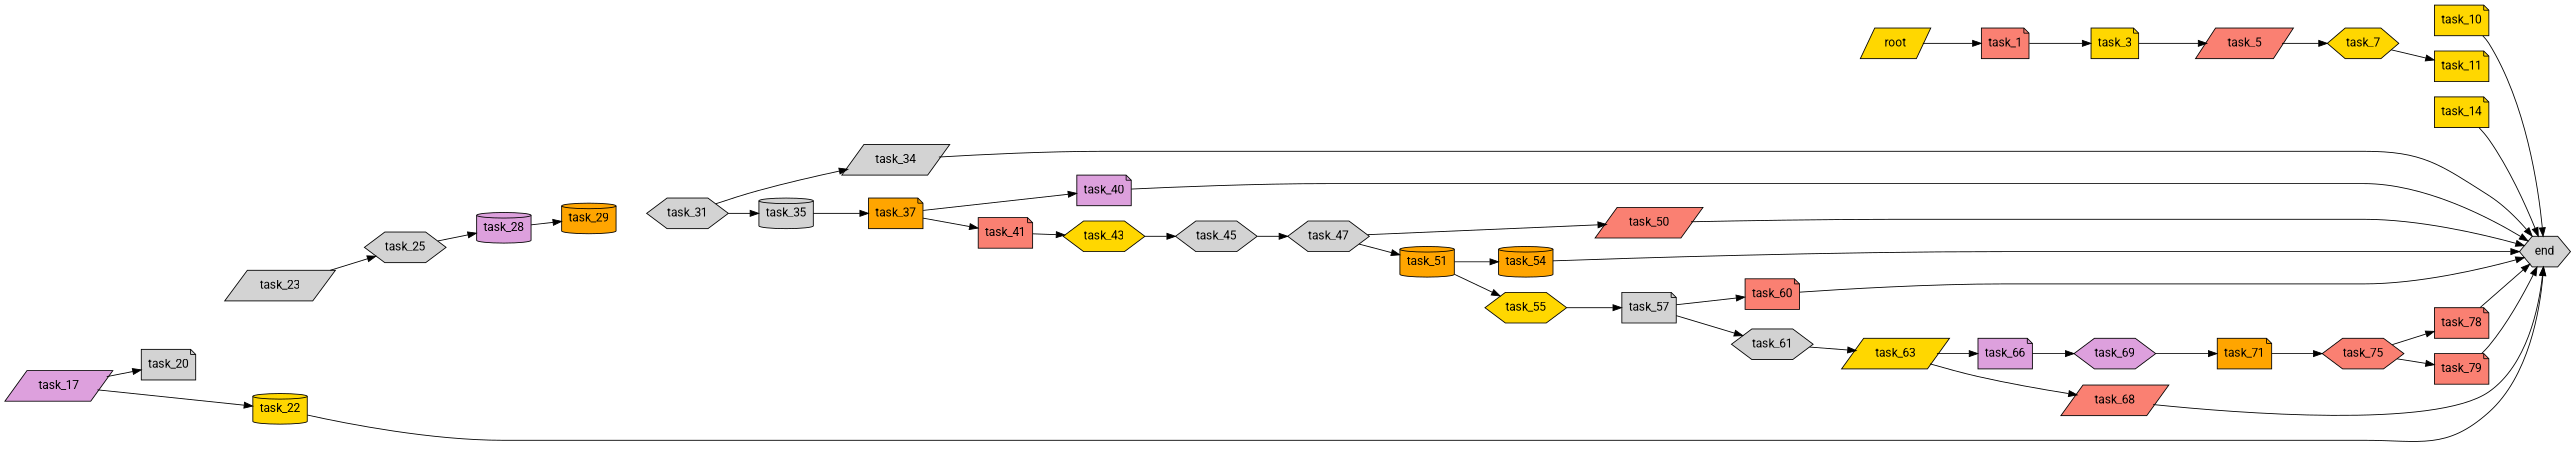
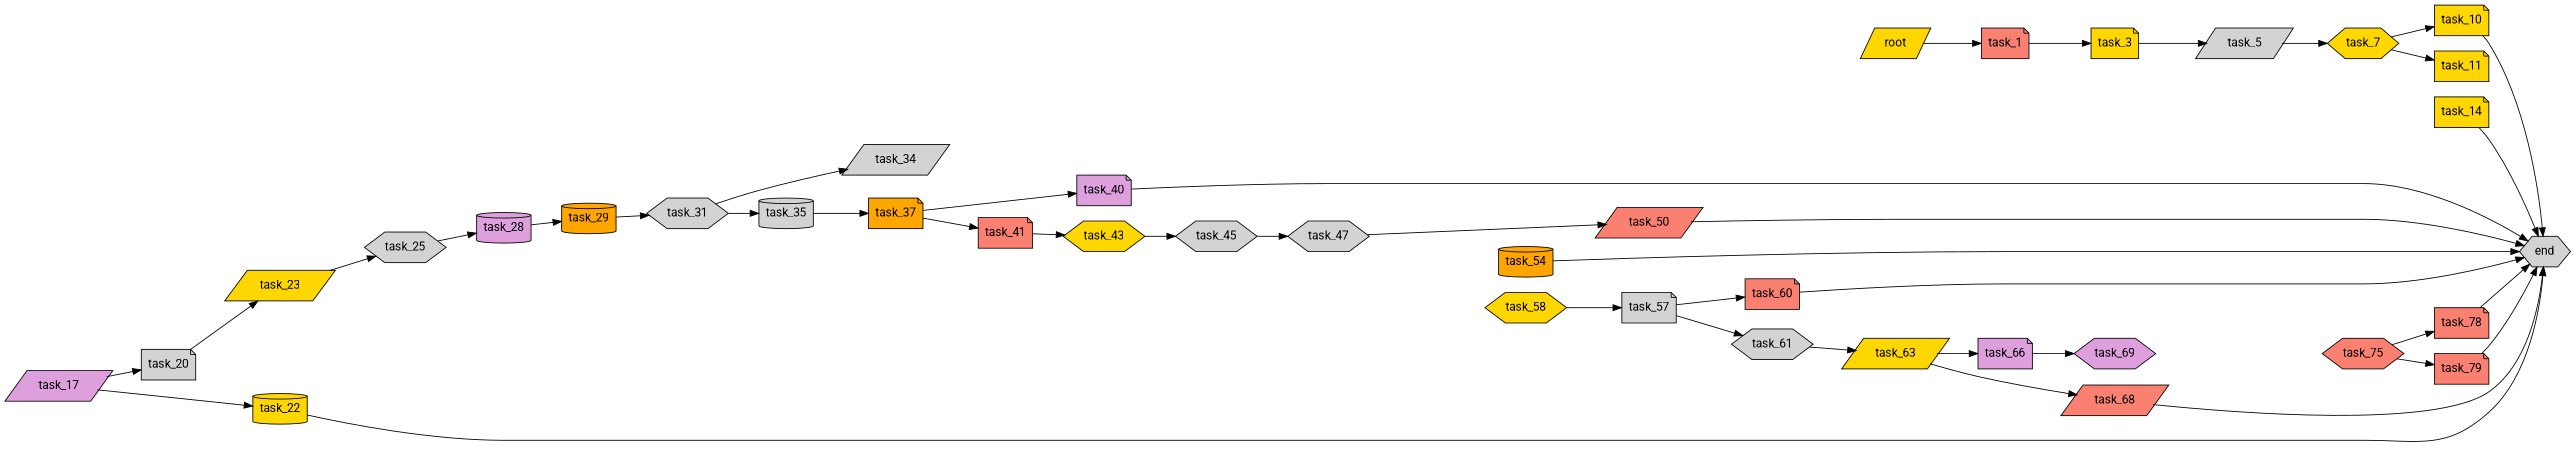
  digraph {
    fontname=Roboto
    rankdir=LR
    node [fillcolor=lightgrey fontname=Roboto shape=note style=filled]
    edge [fontname=Roboto]
    root [fillcolor=gold shape=parallelogram]
    task_1 [fillcolor=salmon]
    task_3 [fillcolor=gold]
-   task_5 [fillcolor=salmon shape=parallelogram]
+   task_5 [shape=parallelogram]
    task_7 [fillcolor=gold shape=hexagon]
    task_10 [fillcolor=gold]
    task_11 [fillcolor=gold]
    end [shape=hexagon]
    task_14 [fillcolor=gold]
    task_17 [fillcolor=plum shape=parallelogram]
    task_20
    task_22 [fillcolor=gold shape=cylinder]
-   task_23 [shape=parallelogram]
+   task_23 [fillcolor=gold shape=parallelogram]
    task_25 [shape=hexagon]
    n15 [fillcolor=plum label=task_28 shape=cylinder]
    task_29 [fillcolor=orange shape=cylinder]
    task_31 [shape=hexagon]
    task_34 [shape=parallelogram]
    task_35 [shape=cylinder]
    task_37 [fillcolor=orange]
    task_40 [fillcolor=plum]
    task_41 [fillcolor=salmon]
    task_43 [fillcolor=gold shape=hexagon]
    task_45 [shape=hexagon]
    task_47 [shape=hexagon]
    task_50 [fillcolor=salmon shape=parallelogram]
-   task_51 [fillcolor=orange shape=cylinder]
    task_54 [fillcolor=orange shape=cylinder]
-   task_55 [fillcolor=gold shape=hexagon]
+   task_55 [fillcolor=gold shape=hexagon label=task_58]
    task_57
    task_60 [fillcolor=salmon]
    task_61 [shape=hexagon]
    task_63 [fillcolor=gold shape=parallelogram]
    task_66 [fillcolor=plum]
    task_68 [fillcolor=salmon shape=parallelogram]
    task_69 [fillcolor=plum shape=hexagon]
-   task_71 [fillcolor=orange]
    task_75 [fillcolor=salmon shape=hexagon]
    task_78 [fillcolor=salmon]
    task_79 [fillcolor=salmon]
    root -> task_1
    task_1 -> task_3
    task_3 -> task_5
    task_5 -> task_7
+   task_7 -> task_10
    task_7 -> task_11
    task_10 -> end
    task_14 -> end
    task_17 -> task_20
    task_17 -> task_22
+   task_20 -> task_23
    task_22 -> end
    task_23 -> task_25
    task_25 -> n15
    n15 -> task_29
+   task_29 -> task_31
    task_31 -> task_34
    task_31 -> task_35
-   task_34 -> end
    task_35 -> task_37
    task_37 -> task_40
    task_37 -> task_41
    task_40 -> end
    task_41 -> task_43
    task_43 -> task_45
    task_45 -> task_47
    task_47 -> task_50
-   task_47 -> task_51
    task_50 -> end
-   task_51 -> task_54
-   task_51 -> task_55
    task_54 -> end
    task_55 -> task_57
    task_57 -> task_60
    task_57 -> task_61
    task_60 -> end
    task_61 -> task_63
    task_63 -> task_66
    task_63 -> task_68
    task_66 -> task_69
    task_68 -> end
-   task_69 -> task_71
-   task_71 -> task_75
    task_75 -> task_78
    task_75 -> task_79
    task_78 -> end
    task_79 -> end
  }
